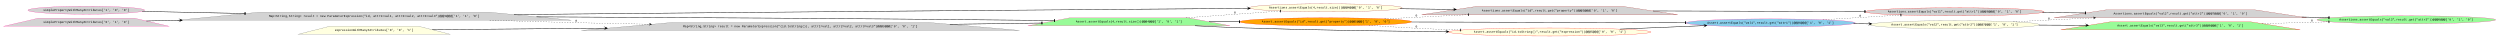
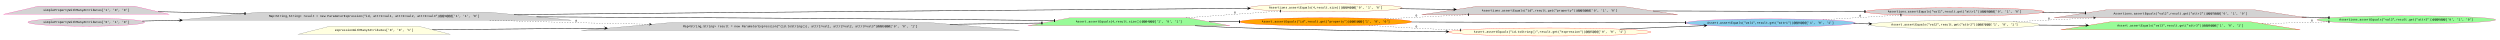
  digraph {
    fontname="Liberation Mono"
    rankdir=LR
    node [color=deeppink fillcolor=lightgrey fontname="Liberation Mono" shape=ellipse style=filled]
    edge [arrowhead=tee fontname="Liberation Mono" style=bold]
    n1 [color=gray40 fillcolor=lightyellow label="Assert.assertEquals(\"val2\",result.get(\"attr2\"))@@@7@@@['1', '0', '1']"]
    n2 [color=brown label="Assertions.assertEquals(\"val2\",result.get(\"attr2\"))@@@7@@@['0', '1', '0']" shape=trapezium]
    n3 [color=red fillcolor=palegreen label="Assert.assertEquals(\"val3\",result.get(\"attr3\"))@@@8@@@['1', '0', '1']" shape=trapezium]
    n4 [fillcolor=palegreen label="Assertions.assertEquals(\"val3\",result.get(\"attr3\"))@@@8@@@['0', '1', '0']"]
    n5 [color=gray40 fillcolor=lightyellow label="expressionWithManyAttributes['0', '0', '1']" shape=trapezium]
    n6 [color=gray40 label="Map<String,String> result = new ParameterExpression(\"(id.toString()), attr1=val1, attr2=val2, attr3=val3\")@@@3@@@['0', '0', '1']" shape=trapezium]
    n7 [fillcolor=palegreen label="Assert.assertEquals(4,result.size())@@@4@@@['1', '0', '1']" shape=trapezium]
-   n8 [label="simplePropertyWithManyAttributes['1', '0', '0']"]
+   n8 [label="simplePropertyWithManyAttributes['1', '0', '0']" shape=trapezium]
    n9 [color=gray40 label="Map<String,String> result = new ParameterExpression(\"id, attr1=val1, attr2=val2, attr3=val3\")@@@3@@@['1', '1', '0']" shape=trapezium]
    n10 [color=brown fillcolor=lightyellow label="Assertions.assertEquals(4,result.size())@@@4@@@['0', '1', '0']"]
    n11 [color=red fillcolor=lightyellow label="Assert.assertEquals(\"id.toString()\",result.get(\"expression\"))@@@5@@@['0', '0', '1']"]
    n12 [fillcolor=skyblue label="Assert.assertEquals(\"val1\",result.get(\"attr1\"))@@@6@@@['1', '0', '1']"]
    n13 [color=red label="Assertions.assertEquals(\"val1\",result.get(\"attr1\"))@@@6@@@['0', '1', '0']"]
    n14 [color=brown label="Assertions.assertEquals(\"id\",result.get(\"property\"))@@@5@@@['0', '1', '0']" shape=trapezium]
-   n15 [label="simplePropertyWithManyAttributes['0', '1', '0']" shape=trapezium]
+   n15 [label="simplePropertyWithManyAttributes['0', '1', '0']"]
    n16 [color=red fillcolor=orange label="Assert.assertEquals(\"id\",result.get(\"property\"))@@@5@@@['1', '0', '0']"]
    n1 -> n2 [arrowhead=vee label=0 style=dashed]
    n1 -> n3 [arrowhead=vee]
    n2 -> n4
    n3 -> n4 [label=0 style=dashed]
    n5 -> n6 [arrowhead=vee]
    n6 -> n7
    n7 -> n10 [label=0 style=dashed]
    n7 -> n11 [arrowhead=vee]
    n7 -> n16
    n8 -> n9
    n9 -> n6 [arrowhead=vee label=0 style=dashed]
    n9 -> n7
    n9 -> n10 [arrowhead=vee]
    n10 -> n14 [arrowhead=vee]
    n11 -> n12 [arrowhead=vee]
    n12 -> n1 [arrowhead=vee]
    n12 -> n13 [label=0 style=dashed]
    n13 -> n2
    n14 -> n13
    n15 -> n9 [arrowhead=vee]
    n16 -> n11 [label=0 style=dashed]
    n16 -> n12
    n16 -> n14 [label=0 style=dashed]
  }
